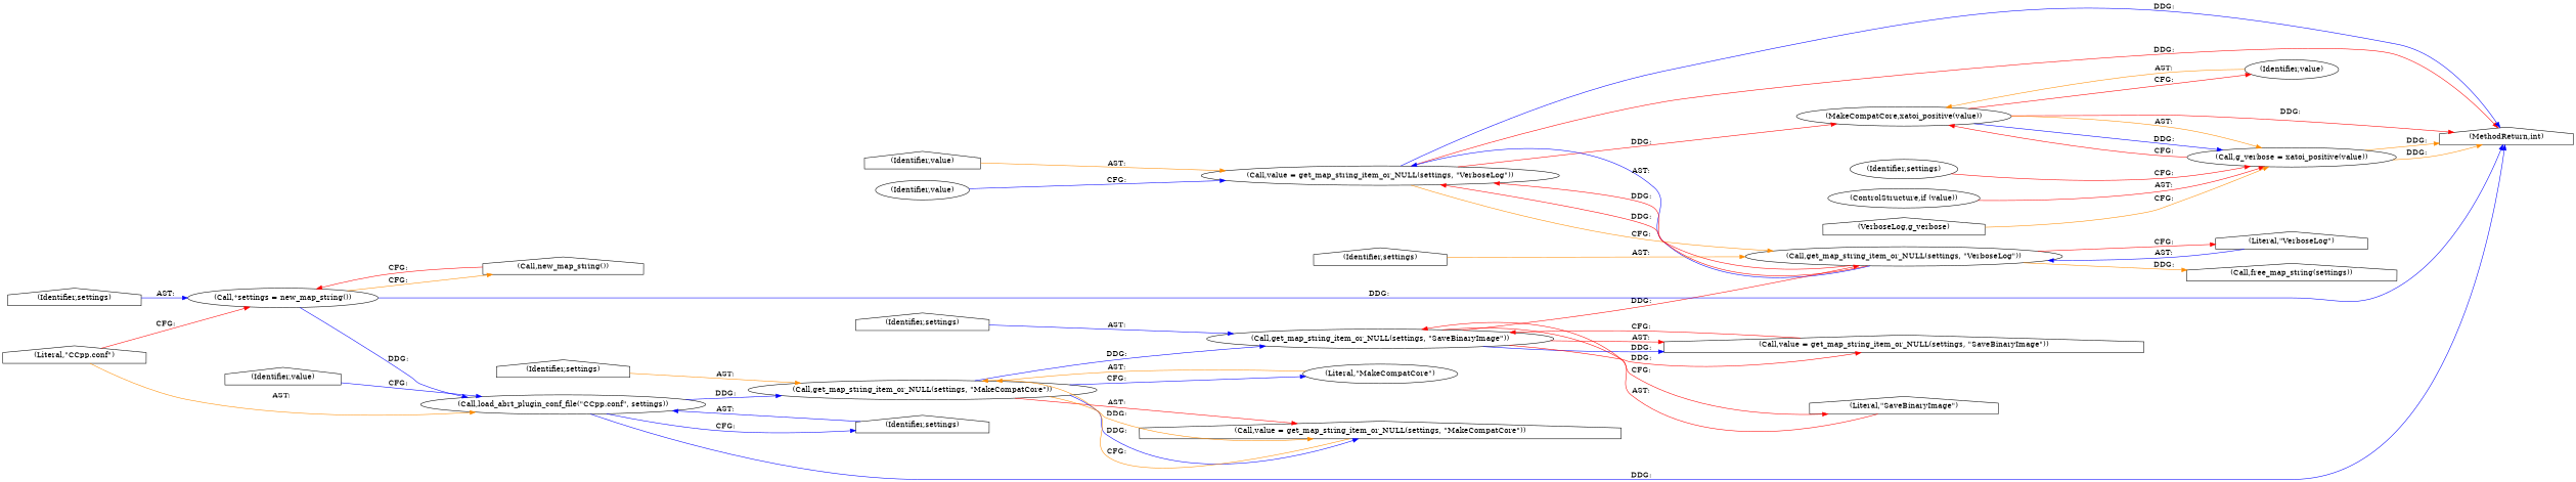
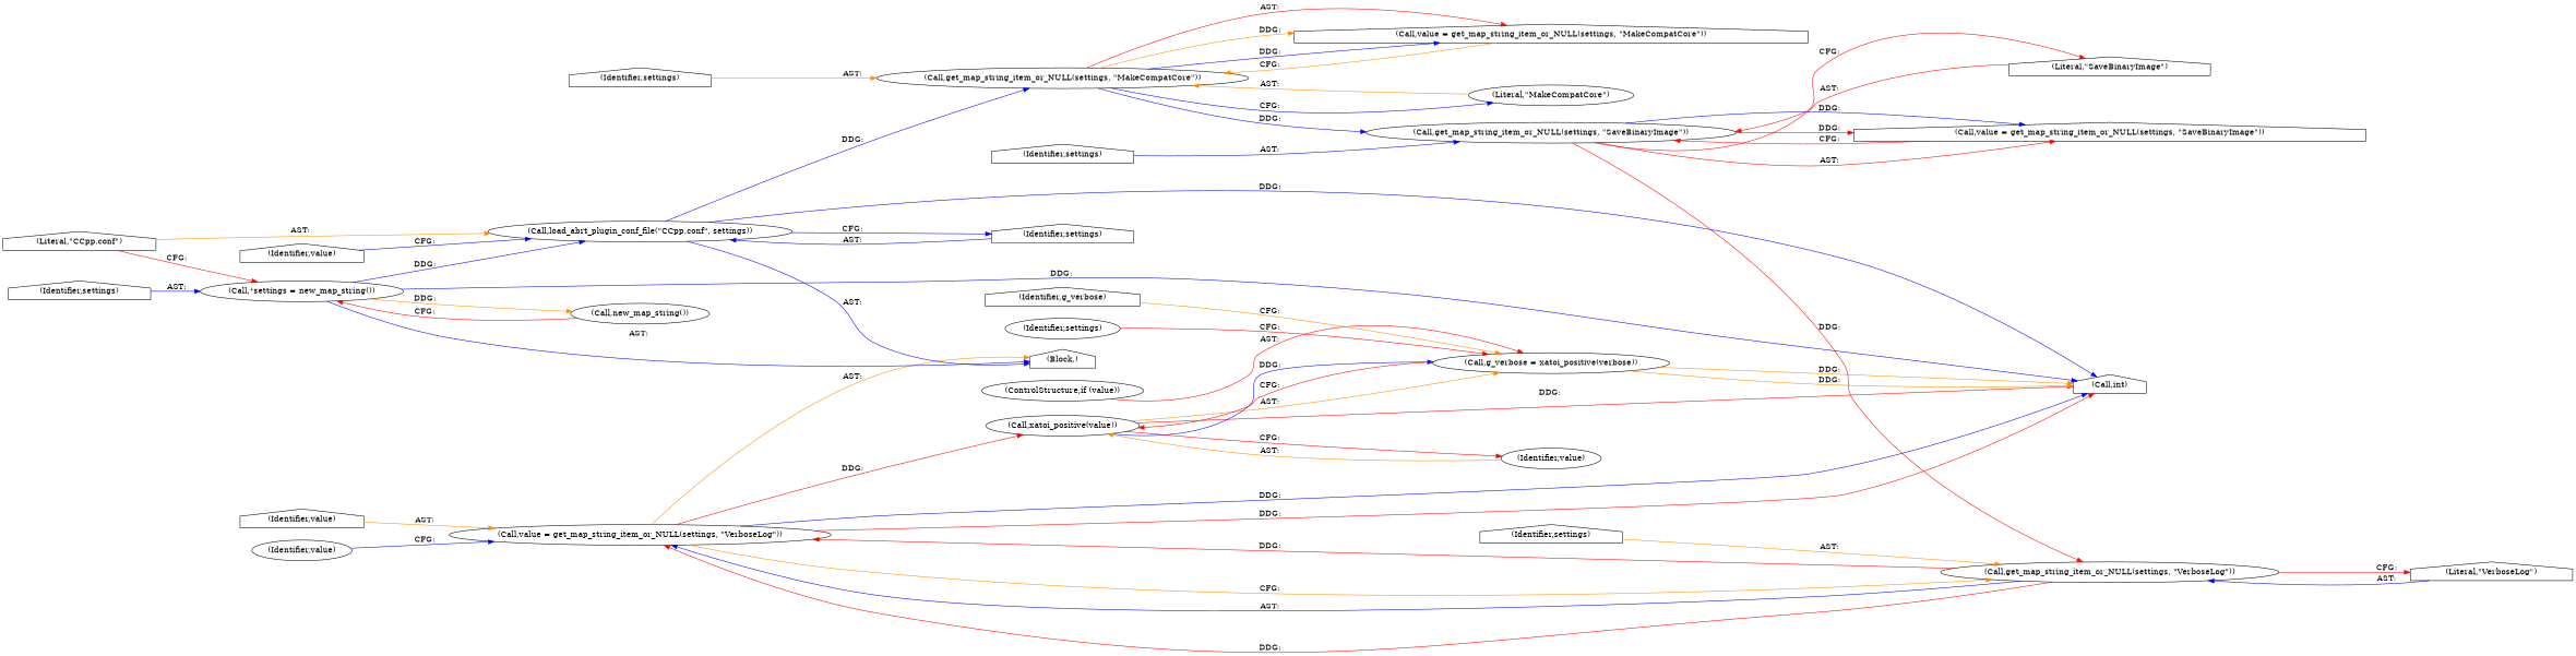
  digraph {
    rankdir=LR
    node [shape=house]
    edge [color=blue]
    n1 [label="(Call,value = get_map_string_item_or_NULL(settings, \"VerboseLog\"))" shape=ellipse]
    n2 [label="(Call,get_map_string_item_or_NULL(settings, \"VerboseLog\"))" shape=ellipse]
-   n3 [label="(MakeCompatCore,xatoi_positive(value))" shape=ellipse]
-   n5 [label="(MethodReturn,int)"]
-   n6 [label="(Call,free_map_string(settings))"]
+   n3 [label="(Call,xatoi_positive(value))" shape=ellipse]
+   n4 [label="(Block,)"]
+   n5 [label="(Call,int)"]
    n7 [label="(Literal,\"VerboseLog\")"]
-   n8 [label="(Call,g_verbose = xatoi_positive(value))" shape=ellipse]
+   n8 [label="(Call,g_verbose = xatoi_positive(verbose))" shape=ellipse]
    n9 [label="(Identifier,value)" shape=ellipse]
    n10 [label="(Call,get_map_string_item_or_NULL(settings, \"SaveBinaryImage\"))" shape=ellipse]
    n11 [label="(Literal,\"SaveBinaryImage\")"]
    n12 [label="(Call,value = get_map_string_item_or_NULL(settings, \"SaveBinaryImage\"))"]
    n13 [label="(Call,get_map_string_item_or_NULL(settings, \"MakeCompatCore\"))" shape=ellipse]
    n14 [label="(Call,value = get_map_string_item_or_NULL(settings, \"MakeCompatCore\"))"]
    n15 [label="(Literal,\"MakeCompatCore\")" shape=ellipse]
    n16 [label="(Call,load_abrt_plugin_conf_file(\"CCpp.conf\", settings))" shape=ellipse]
    n17 [label="(Identifier,settings)"]
    n18 [label="(Call,*settings = new_map_string())" shape=ellipse]
-   n19 [label="(Call,new_map_string())"]
+   n19 [label="(Call,new_map_string())" shape=ellipse]
    n20 [label="(ControlStructure,if (value))" shape=ellipse]
    n21 [label="(Identifier,settings)"]
    n22 [label="(Identifier,settings)"]
    n23 [label="(Identifier,settings)"]
    n24 [label="(Identifier,value)"]
    n25 [label="(Identifier,value)"]
-   n26 [label="(VerboseLog,g_verbose)"]
+   n26 [label="(Identifier,g_verbose)"]
    n27 [label="(Identifier,settings)"]
    n28 [label="(Literal,\"CCpp.conf\")"]
    n29 [label="(Identifier,settings)" shape=ellipse]
    n30 [label="(Identifier,value)" shape=ellipse]
    n1 -> n2 [color=darkorange label="CFG: "]
    n1 -> n3 [color=red label="DDG: "]
+   n1 -> n4 [color=darkorange label="AST: "]
    n1 -> n5 [color=red label="DDG: "]
    n1 -> n5 [label="DDG: "]
    n2 -> n1 [label="AST: "]
    n2 -> n1 [color=red label="DDG: "]
    n2 -> n1 [color=red label="DDG: "]
-   n2 -> n6 [color=darkorange label="DDG: "]
    n2 -> n7 [color=red label="CFG: "]
    n3 -> n5 [color=red label="DDG: "]
    n3 -> n8 [color=darkorange label="AST: "]
    n3 -> n8 [label="DDG: "]
    n3 -> n9 [color=red label="CFG: "]
    n7 -> n2 [label="AST: "]
    n8 -> n3 [color=red label="CFG: "]
    n8 -> n5 [color=darkorange label="DDG: "]
    n8 -> n5 [color=darkorange label="DDG: "]
    n9 -> n3 [color=darkorange label="AST: "]
    n10 -> n2 [color=red label="DDG: "]
    n10 -> n11 [color=red label="CFG: "]
    n10 -> n12 [color=red label="AST: "]
    n10 -> n12 [label="DDG: "]
    n10 -> n12 [color=red label="DDG: "]
    n11 -> n10 [color=red label="AST: "]
    n12 -> n10 [color=red label="CFG: "]
    n13 -> n10 [label="DDG: "]
    n13 -> n14 [color=red label="AST: "]
    n13 -> n14 [color=darkorange label="DDG: "]
    n13 -> n14 [label="DDG: "]
    n13 -> n15 [label="CFG: "]
    n14 -> n13 [color=darkorange label="CFG: "]
    n15 -> n13 [color=darkorange label="AST: "]
+   n16 -> n4 [label="AST: "]
    n16 -> n5 [label="DDG: "]
    n16 -> n13 [label="DDG: "]
    n16 -> n17 [label="CFG: "]
    n17 -> n16 [label="AST: "]
+   n18 -> n4 [label="AST: "]
    n18 -> n5 [label="DDG: "]
    n18 -> n16 [label="DDG: "]
-   n18 -> n19 [color=darkorange label="CFG: "]
+   n18 -> n19 [color=darkorange label="DDG: "]
    n19 -> n18 [color=red label="CFG: "]
    n20 -> n8 [color=red label="AST: "]
    n21 -> n2 [color=darkorange label="AST: "]
    n22 -> n18 [label="AST: "]
    n23 -> n13 [color=darkorange label="AST: "]
    n24 -> n1 [color=darkorange label="AST: "]
    n25 -> n16 [label="CFG: "]
    n26 -> n8 [color=darkorange label="CFG: "]
    n27 -> n10 [label="AST: "]
    n28 -> n16 [color=darkorange label="AST: "]
    n28 -> n18 [color=red label="CFG: "]
    n29 -> n8 [color=red label="CFG: "]
    n30 -> n1 [label="CFG: "]
  }
